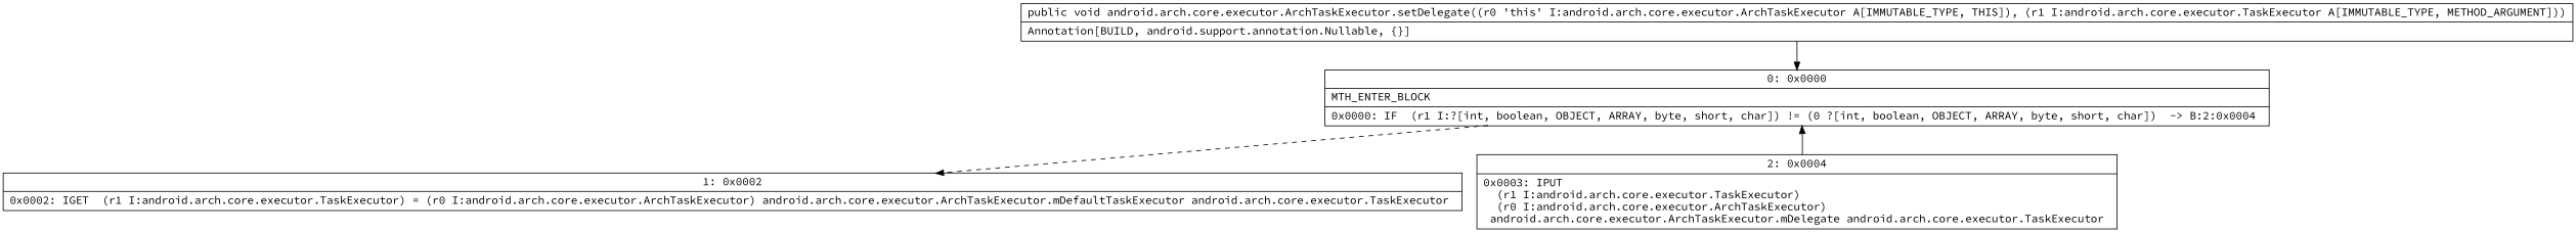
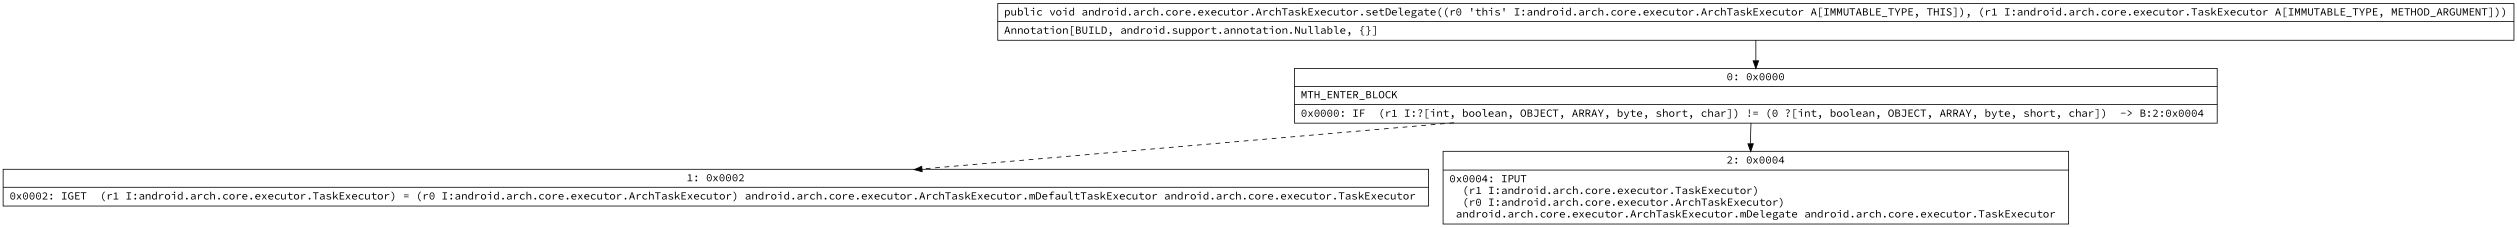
  digraph {
    fontname="Source Code Pro"
    node [fontname="Source Code Pro" shape=record]
    edge [fontname="Source Code Pro"]
    n1 [label="{0\:\ 0x0000|MTH_ENTER_BLOCK\l|0x0000: IF  (r1 I:?[int, boolean, OBJECT, ARRAY, byte, short, char]) != (0 ?[int, boolean, OBJECT, ARRAY, byte, short, char])  \-\> B:2:0x0004 \l}"]
    n2 [label="{1\:\ 0x0002|0x0002: IGET  (r1 I:android.arch.core.executor.TaskExecutor) = (r0 I:android.arch.core.executor.ArchTaskExecutor) android.arch.core.executor.ArchTaskExecutor.mDefaultTaskExecutor android.arch.core.executor.TaskExecutor \l}"]
-   n3 [label="{2\:\ 0x0004|0x0003: IPUT  \l  (r1 I:android.arch.core.executor.TaskExecutor)\l  (r0 I:android.arch.core.executor.ArchTaskExecutor)\l android.arch.core.executor.ArchTaskExecutor.mDelegate android.arch.core.executor.TaskExecutor \l}"]
+   n3 [label="{2\:\ 0x0004|0x0004: IPUT  \l  (r1 I:android.arch.core.executor.TaskExecutor)\l  (r0 I:android.arch.core.executor.ArchTaskExecutor)\l android.arch.core.executor.ArchTaskExecutor.mDelegate android.arch.core.executor.TaskExecutor \l}"]
    n4 [label="{public void android.arch.core.executor.ArchTaskExecutor.setDelegate((r0 'this' I:android.arch.core.executor.ArchTaskExecutor A[IMMUTABLE_TYPE, THIS]), (r1 I:android.arch.core.executor.TaskExecutor A[IMMUTABLE_TYPE, METHOD_ARGUMENT]))  | Annotation[BUILD, android.support.annotation.Nullable, \{\}]\l}"]
    n1 -> n2 [style=dashed]
-   n3 -> n1
+   n1 -> n3
    n4 -> n1
  }
